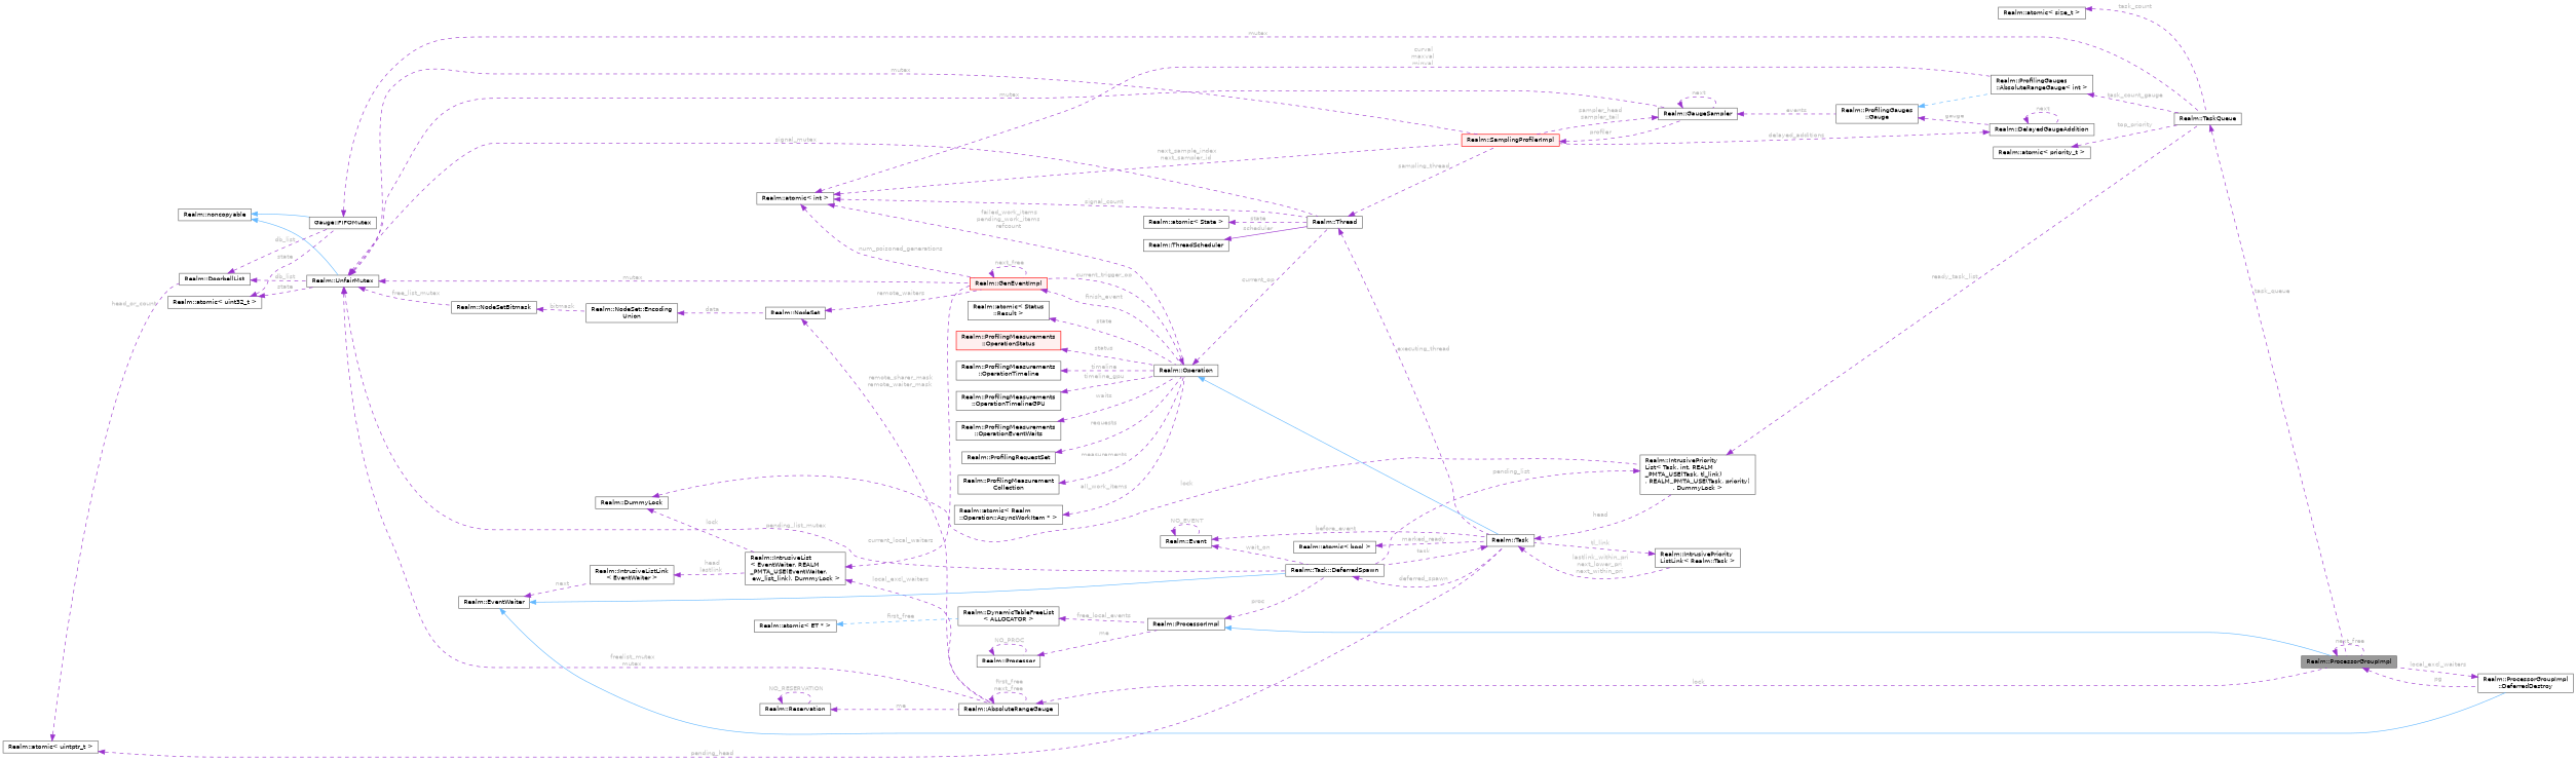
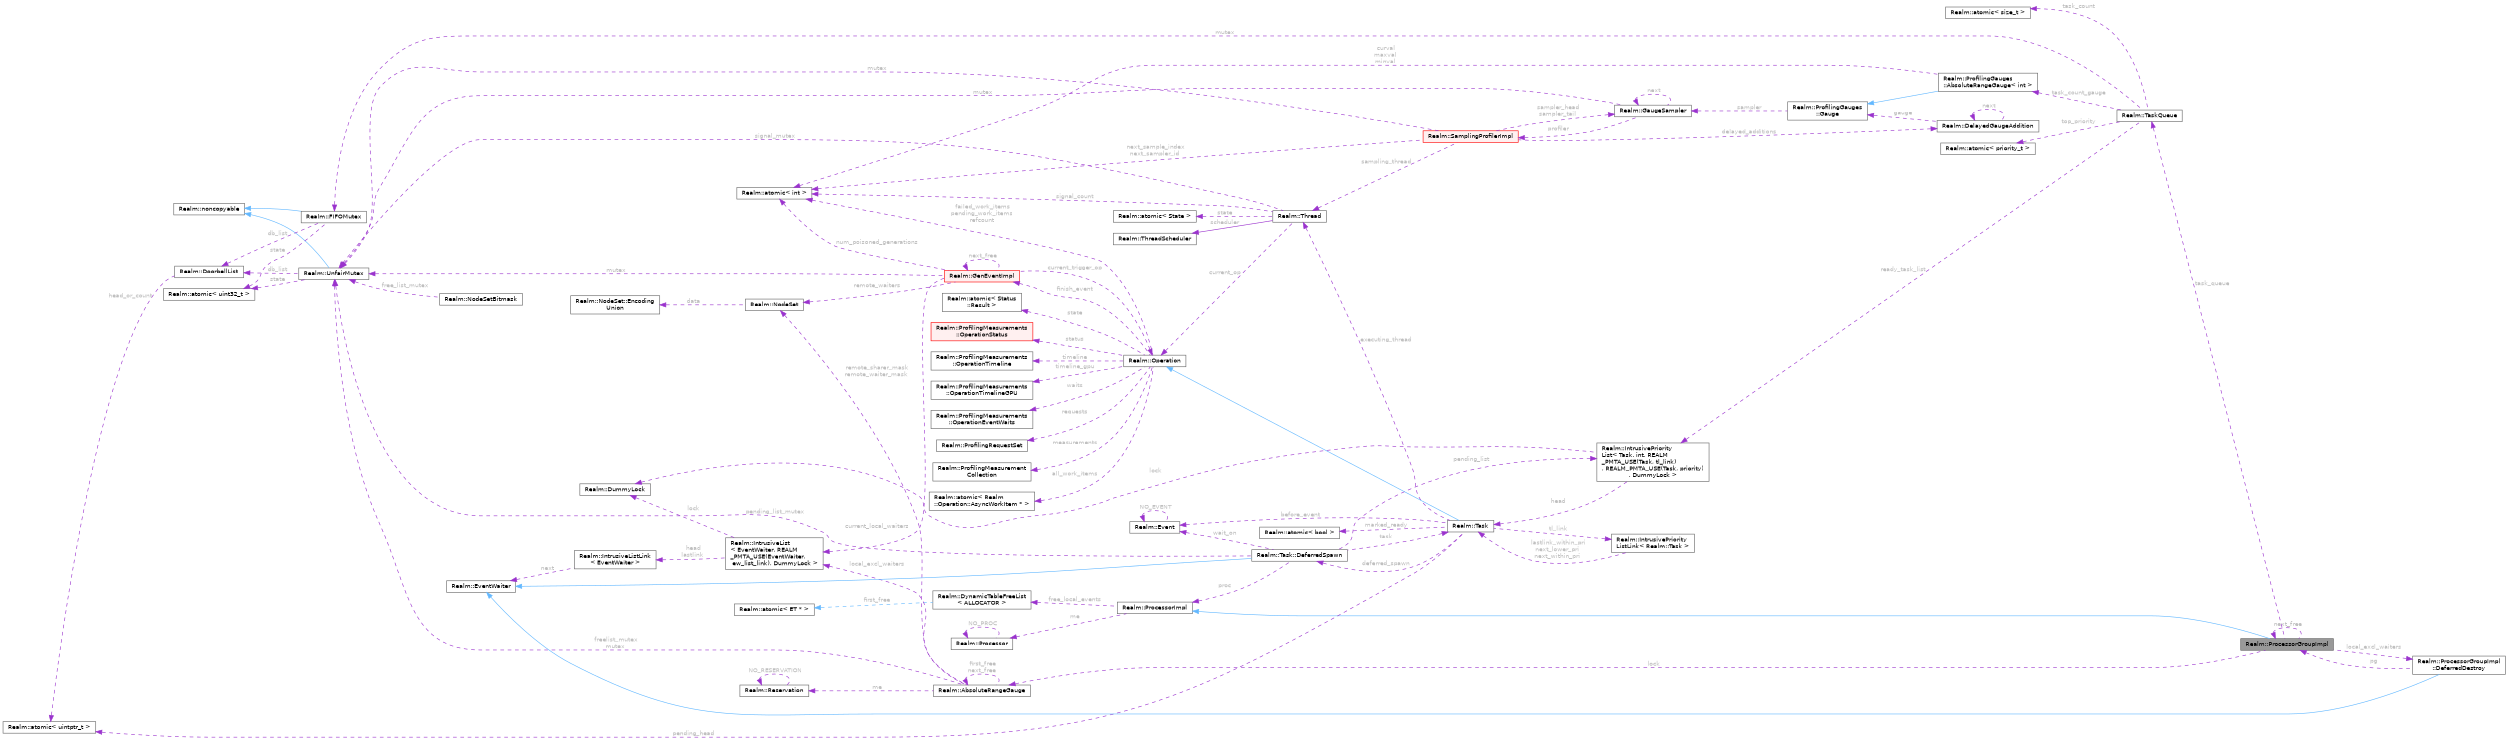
  digraph {
    rankdir=LR
    node [color=gray40 fillcolor=white fontname=Helvetica fontsize=10 shape=box style=filled]
    edge [color=darkorchid3 dir=back fontcolor=grey fontname=Helvetica fontsize=10 labelfontname=Helvetica labelfontsize=10 style=dashed]
    n1 [fillcolor=grey60 fontcolor=black height=0.2 label="Realm::ProcessorGroupImpl" width=0.4]
    n2 [height=0.2 label="Realm::ProcessorGroupImpl\l::DeferredDestroy" width=0.4]
    n3 [height=0.2 label="Realm::ProcessorImpl" width=0.4]
    n4 [height=0.2 label="Realm::Task::DeferredSpawn" width=0.4]
    n5 [height=0.2 label="Realm::Task" width=0.4]
    n6 [height=0.2 label="Realm::DynamicTableFreeList\l\< ALLOCATOR \>" width=0.4]
    n7 [height=0.2 label="Realm::atomic\< ET * \>" width=0.4]
    n8 [height=0.2 label="Realm::Processor" width=0.4]
    n9 [height=0.2 label="Realm::IntrusivePriority\lList\< Task, int, REALM\l_PMTA_USE(Task, tl_link)\l, REALM_PMTA_USE(Task, priority)\l, DummyLock \>" width=0.4]
    n10 [height=0.2 label="Realm::IntrusivePriority\lListLink\< Realm::Task \>" width=0.4]
    n11 [height=0.2 label="Realm::AbsoluteRangeGauge" width=0.4]
    n12 [height=0.2 label="Realm::Reservation" width=0.4]
    n13 [height=0.2 label="Realm::UnfairMutex" width=0.4]
    n14 [height=0.2 label="Realm::NodeSetBitmask" width=0.4]
    n15 [color=red fillcolor="#FFF0F0" height=0.2 label="Realm::GenEventImpl" width=0.4]
    n16 [height=0.2 label="Realm::Thread" width=0.4]
    n17 [height=0.2 label="Realm::GaugeSampler" width=0.4]
    n18 [color=red fillcolor="#FFF0F0" height=0.2 label="Realm::SamplingProfilerImpl" width=0.4]
    n19 [height=0.2 label="Realm::NodeSet::Encoding\lUnion" width=0.4]
    n20 [height=0.2 label="Realm::Operation" width=0.4]
    n21 [height=0.2 label="Realm::ProfilingGauges\l::Gauge" width=0.4]
    n22 [height=0.2 label="Realm::noncopyable" width=0.4]
-   n23 [height=0.2 label="Gauge::FIFOMutex" width=0.4]
+   n23 [height=0.2 label="Realm::FIFOMutex" width=0.4]
    n24 [height=0.2 label="Realm::TaskQueue" width=0.4]
    n25 [height=0.2 label="Realm::atomic\< uint32_t \>" width=0.4]
    n26 [height=0.2 label="Realm::DoorbellList" width=0.4]
    n27 [height=0.2 label="Realm::atomic\< uintptr_t \>" width=0.4]
    n28 [height=0.2 label="Realm::NodeSet" width=0.4]
    n29 [height=0.2 label="Realm::IntrusiveList\l\< EventWaiter, REALM\l_PMTA_USE(EventWaiter,\l ew_list_link), DummyLock \>" width=0.4]
    n30 [height=0.2 label="Realm::DummyLock" width=0.4]
    n31 [height=0.2 label="Realm::IntrusiveListLink\l\< EventWaiter \>" width=0.4]
    n32 [height=0.2 label="Realm::EventWaiter" width=0.4]
    n33 [height=0.2 label="Realm::atomic\< priority_t \>" width=0.4]
    n34 [height=0.2 label="Realm::atomic\< size_t \>" width=0.4]
    n35 [height=0.2 label="Realm::atomic\< int \>" width=0.4]
    n36 [height=0.2 label="Realm::ProfilingGauges\l::AbsoluteRangeGauge\< int \>" width=0.4]
    n37 [height=0.2 label="Realm::atomic\< Status\l::Result \>" width=0.4]
    n38 [color=red fillcolor="#FFF0F0" height=0.2 label="Realm::ProfilingMeasurements\l::OperationStatus" width=0.4]
    n39 [height=0.2 label="Realm::ProfilingMeasurements\l::OperationTimeline" width=0.4]
    n40 [height=0.2 label="Realm::ProfilingMeasurements\l::OperationTimelineGPU" width=0.4]
    n41 [height=0.2 label="Realm::ProfilingMeasurements\l::OperationEventWaits" width=0.4]
    n42 [height=0.2 label="Realm::ProfilingRequestSet" width=0.4]
    n43 [height=0.2 label="Realm::ProfilingMeasurement\lCollection" width=0.4]
    n44 [height=0.2 label="Realm::atomic\< Realm\l::Operation::AsyncWorkItem * \>" width=0.4]
    n45 [height=0.2 label="Realm::Event" width=0.4]
    n46 [height=0.2 label="Realm::atomic\< State \>" width=0.4]
    n47 [height=0.2 label="Realm::ThreadScheduler" width=0.4]
    n48 [height=0.2 label="Realm::atomic\< bool \>" width=0.4]
    n49 [height=0.2 label="Realm::DelayedGaugeAddition" width=0.4]
    n1 -> n1 [label=" next_free"]
    n1 -> n2 [label=" pg"]
    n2 -> n1 [label=" local_excl_waiters"]
    n3 -> n1 [color=steelblue1 style=solid fontcolor=""]
    n3 -> n4 [label=" proc"]
    n4 -> n5 [label=" deferred_spawn"]
    n5 -> n4 [label=" task"]
    n5 -> n9 [label=" head"]
    n5 -> n10 [label=" lastlink_within_pri\nnext_lower_pri\nnext_within_pri"]
    n6 -> n3 [label=" free_local_events"]
    n7 -> n6 [color=steelblue1 label=" first_free"]
    n8 -> n3 [label=" me"]
    n8 -> n8 [label=" NO_PROC"]
    n9 -> n4 [label=" pending_list"]
    n9 -> n24 [label=" ready_task_list"]
    n10 -> n5 [label=" tl_link"]
    n11 -> n1 [label=" lock"]
    n11 -> n11 [label=" first_free\nnext_free"]
    n12 -> n11 [label=" me"]
    n12 -> n12 [label=" NO_RESERVATION"]
    n13 -> n4 [label=" pending_list_mutex"]
    n13 -> n11 [label=" freelist_mutex\nmutex"]
    n13 -> n14 [label=" free_list_mutex"]
    n13 -> n15 [label=" mutex"]
    n13 -> n16 [label=" signal_mutex"]
    n13 -> n17 [label=" mutex"]
    n13 -> n18 [label=" mutex"]
-   n14 -> n19 [label=" bitmask"]
    n15 -> n15 [label=" next_free"]
    n15 -> n20 [label=" finish_event"]
    n16 -> n5 [label=" executing_thread"]
    n16 -> n18 [label=" sampling_thread"]
    n17 -> n17 [label=" next"]
    n17 -> n18 [label=" sampler_head\nsampler_tail"]
-   n17 -> n21 [label=" events"]
+   n17 -> n21 [label=" sampler"]
    n18 -> n17 [label=" profiler"]
    n19 -> n28 [label=" data"]
    n20 -> n5 [color=steelblue1 style=solid fontcolor=""]
    n20 -> n15 [label=" current_trigger_op"]
    n20 -> n16 [label=" current_op"]
-   n21 -> n36 [color=steelblue1 fontcolor=""]
+   n21 -> n36 [color=steelblue1 style=solid fontcolor=""]
    n21 -> n49 [label=" gauge"]
    n22 -> n13 [color=steelblue1 style=solid fontcolor=""]
    n22 -> n23 [color=steelblue1 style=solid fontcolor=""]
    n23 -> n24 [label=" mutex"]
    n24 -> n1 [label=" task_queue"]
    n25 -> n13 [label=" state"]
    n25 -> n23 [label=" state"]
    n26 -> n13 [label=" db_list"]
    n26 -> n23 [label=" db_list"]
    n27 -> n5 [label=" pending_head"]
    n27 -> n26 [label=" head_or_count"]
    n28 -> n11 [label=" remote_sharer_mask\nremote_waiter_mask"]
    n28 -> n15 [label=" remote_waiters"]
    n29 -> n11 [label=" local_excl_waiters"]
    n29 -> n15 [label=" current_local_waiters"]
    n30 -> n9 [label=" lock"]
    n30 -> n29 [label=" lock"]
    n31 -> n29 [label=" head\nlastlink"]
    n32 -> n2 [color=steelblue1 style=solid fontcolor=""]
    n32 -> n4 [color=steelblue1 style=solid fontcolor=""]
    n32 -> n31 [label=" next"]
    n33 -> n24 [label=" top_priority"]
    n34 -> n24 [label=" task_count"]
    n35 -> n15 [label=" num_poisoned_generations"]
    n35 -> n16 [label=" signal_count"]
    n35 -> n18 [label=" next_sample_index\nnext_sampler_id"]
    n35 -> n20 [label=" failed_work_items\npending_work_items\nrefcount"]
    n35 -> n36 [label=" curval\nmaxval\nminval"]
    n36 -> n24 [label=" task_count_gauge"]
    n37 -> n20 [label=" state"]
    n38 -> n20 [label=" status"]
    n39 -> n20 [label=" timeline"]
    n40 -> n20 [label=" timeline_gpu"]
    n41 -> n20 [label=" waits"]
    n42 -> n20 [label=" requests"]
    n43 -> n20 [label=" measurements"]
    n44 -> n20 [label=" all_work_items"]
    n45 -> n4 [label=" wait_on"]
    n45 -> n5 [label=" before_event"]
    n45 -> n45 [label=" NO_EVENT"]
    n46 -> n16 [label=" state"]
    n47 -> n16 [label=" scheduler" style=solid]
    n48 -> n5 [label=" marked_ready"]
    n49 -> n18 [label=" delayed_additions"]
    n49 -> n49 [label=" next"]
  }
